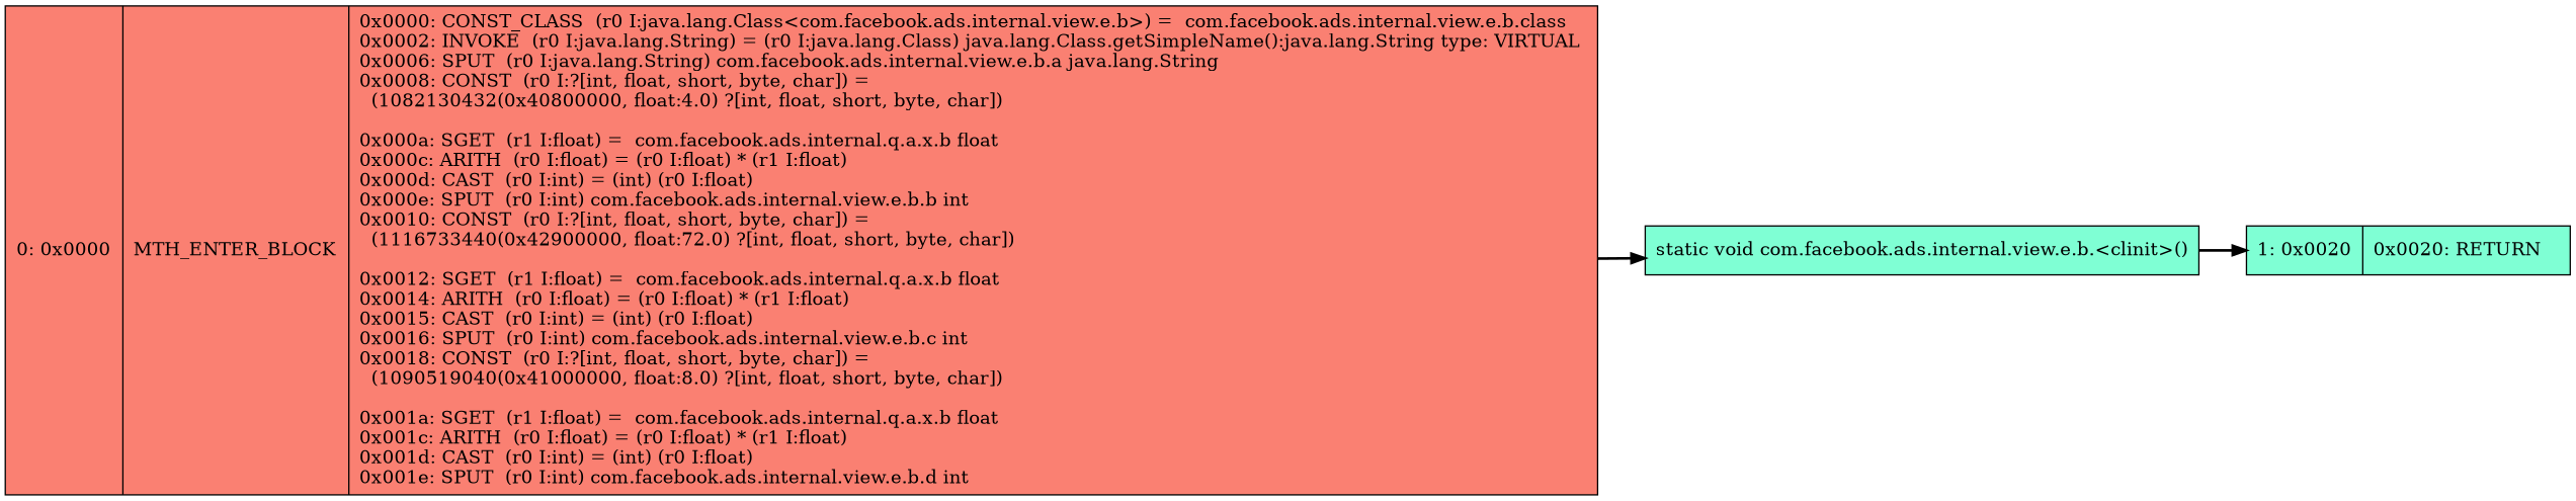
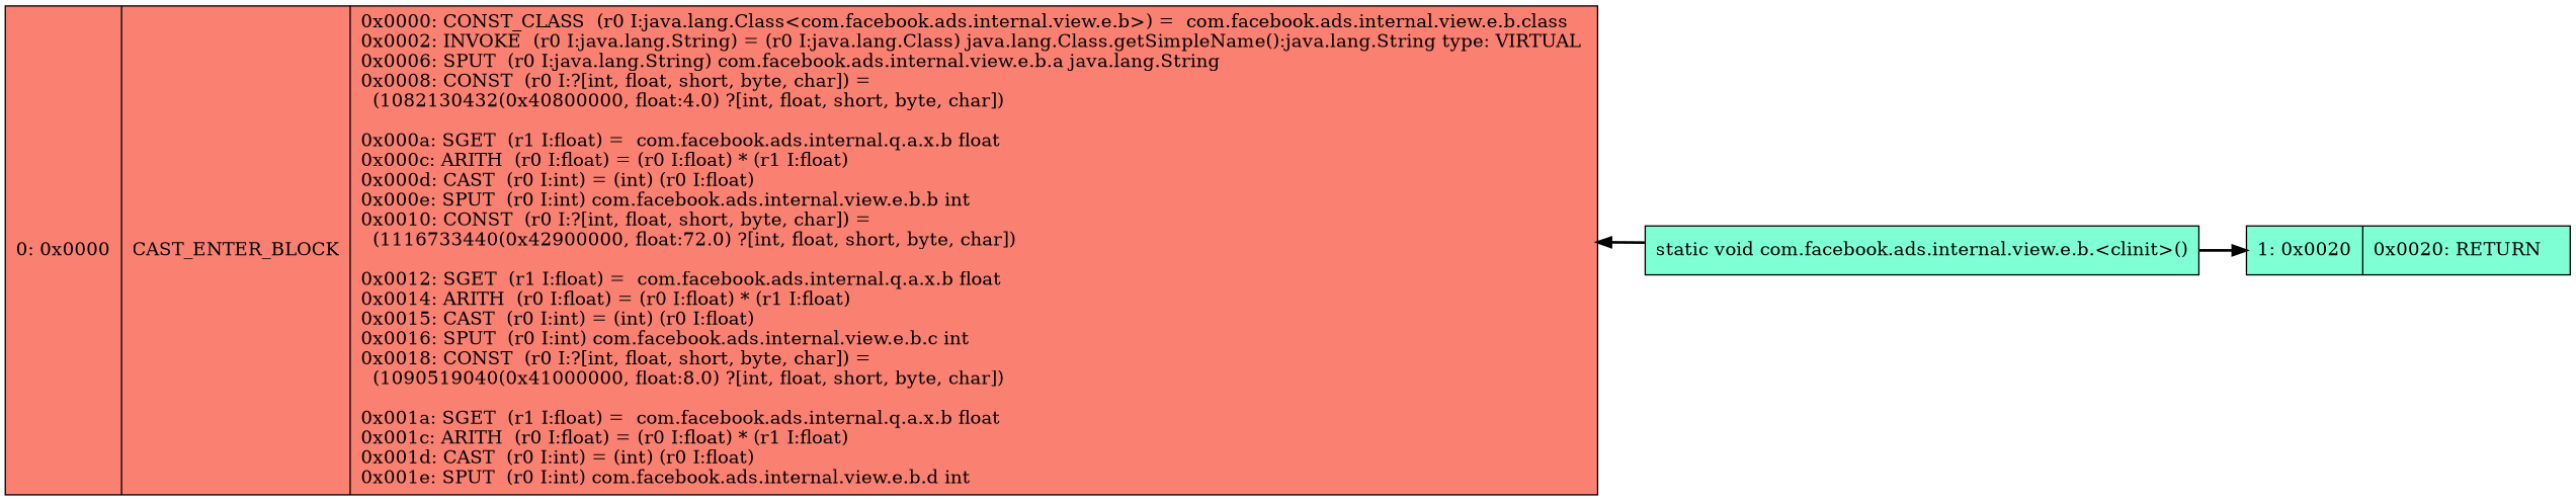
  digraph {
    rankdir=LR
    node [fillcolor=aquamarine shape=record style=filled]
    edge [style=bold]
-   n1 [fillcolor=salmon label="{0\:\ 0x0000|MTH_ENTER_BLOCK\l|0x0000: CONST_CLASS  (r0 I:java.lang.Class\<com.facebook.ads.internal.view.e.b\>) =  com.facebook.ads.internal.view.e.b.class \l0x0002: INVOKE  (r0 I:java.lang.String) = (r0 I:java.lang.Class) java.lang.Class.getSimpleName():java.lang.String type: VIRTUAL \l0x0006: SPUT  (r0 I:java.lang.String) com.facebook.ads.internal.view.e.b.a java.lang.String \l0x0008: CONST  (r0 I:?[int, float, short, byte, char]) = \l  (1082130432(0x40800000, float:4.0) ?[int, float, short, byte, char])\l \l0x000a: SGET  (r1 I:float) =  com.facebook.ads.internal.q.a.x.b float \l0x000c: ARITH  (r0 I:float) = (r0 I:float) * (r1 I:float) \l0x000d: CAST  (r0 I:int) = (int) (r0 I:float) \l0x000e: SPUT  (r0 I:int) com.facebook.ads.internal.view.e.b.b int \l0x0010: CONST  (r0 I:?[int, float, short, byte, char]) = \l  (1116733440(0x42900000, float:72.0) ?[int, float, short, byte, char])\l \l0x0012: SGET  (r1 I:float) =  com.facebook.ads.internal.q.a.x.b float \l0x0014: ARITH  (r0 I:float) = (r0 I:float) * (r1 I:float) \l0x0015: CAST  (r0 I:int) = (int) (r0 I:float) \l0x0016: SPUT  (r0 I:int) com.facebook.ads.internal.view.e.b.c int \l0x0018: CONST  (r0 I:?[int, float, short, byte, char]) = \l  (1090519040(0x41000000, float:8.0) ?[int, float, short, byte, char])\l \l0x001a: SGET  (r1 I:float) =  com.facebook.ads.internal.q.a.x.b float \l0x001c: ARITH  (r0 I:float) = (r0 I:float) * (r1 I:float) \l0x001d: CAST  (r0 I:int) = (int) (r0 I:float) \l0x001e: SPUT  (r0 I:int) com.facebook.ads.internal.view.e.b.d int \l}"]
+   n1 [fillcolor=salmon label="{0\:\ 0x0000|CAST_ENTER_BLOCK\l|0x0000: CONST_CLASS  (r0 I:java.lang.Class\<com.facebook.ads.internal.view.e.b\>) =  com.facebook.ads.internal.view.e.b.class \l0x0002: INVOKE  (r0 I:java.lang.String) = (r0 I:java.lang.Class) java.lang.Class.getSimpleName():java.lang.String type: VIRTUAL \l0x0006: SPUT  (r0 I:java.lang.String) com.facebook.ads.internal.view.e.b.a java.lang.String \l0x0008: CONST  (r0 I:?[int, float, short, byte, char]) = \l  (1082130432(0x40800000, float:4.0) ?[int, float, short, byte, char])\l \l0x000a: SGET  (r1 I:float) =  com.facebook.ads.internal.q.a.x.b float \l0x000c: ARITH  (r0 I:float) = (r0 I:float) * (r1 I:float) \l0x000d: CAST  (r0 I:int) = (int) (r0 I:float) \l0x000e: SPUT  (r0 I:int) com.facebook.ads.internal.view.e.b.b int \l0x0010: CONST  (r0 I:?[int, float, short, byte, char]) = \l  (1116733440(0x42900000, float:72.0) ?[int, float, short, byte, char])\l \l0x0012: SGET  (r1 I:float) =  com.facebook.ads.internal.q.a.x.b float \l0x0014: ARITH  (r0 I:float) = (r0 I:float) * (r1 I:float) \l0x0015: CAST  (r0 I:int) = (int) (r0 I:float) \l0x0016: SPUT  (r0 I:int) com.facebook.ads.internal.view.e.b.c int \l0x0018: CONST  (r0 I:?[int, float, short, byte, char]) = \l  (1090519040(0x41000000, float:8.0) ?[int, float, short, byte, char])\l \l0x001a: SGET  (r1 I:float) =  com.facebook.ads.internal.q.a.x.b float \l0x001c: ARITH  (r0 I:float) = (r0 I:float) * (r1 I:float) \l0x001d: CAST  (r0 I:int) = (int) (r0 I:float) \l0x001e: SPUT  (r0 I:int) com.facebook.ads.internal.view.e.b.d int \l}"]
    n2 [label="{1\:\ 0x0020|0x0020: RETURN   \l}"]
    n3 [label="{static void com.facebook.ads.internal.view.e.b.\<clinit\>() }"]
-   n1 -> n3
+   n3 -> n1
    n3 -> n2
  }
